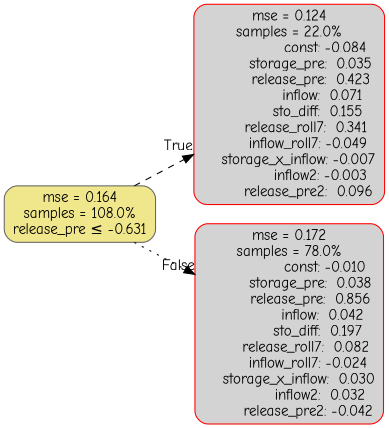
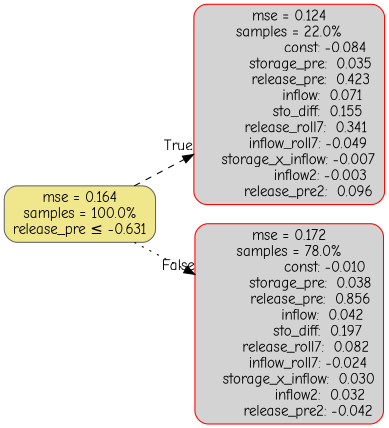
  digraph {
    rankdir=LR
    fontname="Comic Neue"
    node [color=red fillcolor=lightgrey fontname="Comic Neue" shape=rectangle style="filled, rounded"]
    edge [fontname="Comic Neue" labeldistance=2.5]
-   n1 [color=gray40 fillcolor=khaki label="mse = 0.164\nsamples = 108.0%\nrelease_pre &le; -0.631"]
+   n1 [color=gray40 fillcolor=khaki label="mse = 0.164\nsamples = 100.0%\nrelease_pre &le; -0.631"]
    n2 [label="mse = 0.124\nsamples = 22.0%\n               const: -0.084\n         storage_pre:  0.035\n         release_pre:  0.423\n              inflow:  0.071\n            sto_diff:  0.155\n       release_roll7:  0.341\n        inflow_roll7: -0.049\n    storage_x_inflow: -0.007\n             inflow2: -0.003\n        release_pre2:  0.096"]
    n3 [label="mse = 0.172\nsamples = 78.0%\n               const: -0.010\n         storage_pre:  0.038\n         release_pre:  0.856\n              inflow:  0.042\n            sto_diff:  0.197\n       release_roll7:  0.082\n        inflow_roll7: -0.024\n    storage_x_inflow:  0.030\n             inflow2:  0.032\n        release_pre2: -0.042"]
    n1 -> n2 [headlabel=True labelangle=45 style=dashed]
    n1 -> n3 [headlabel=False labelangle=-45 style=dotted]
  }
